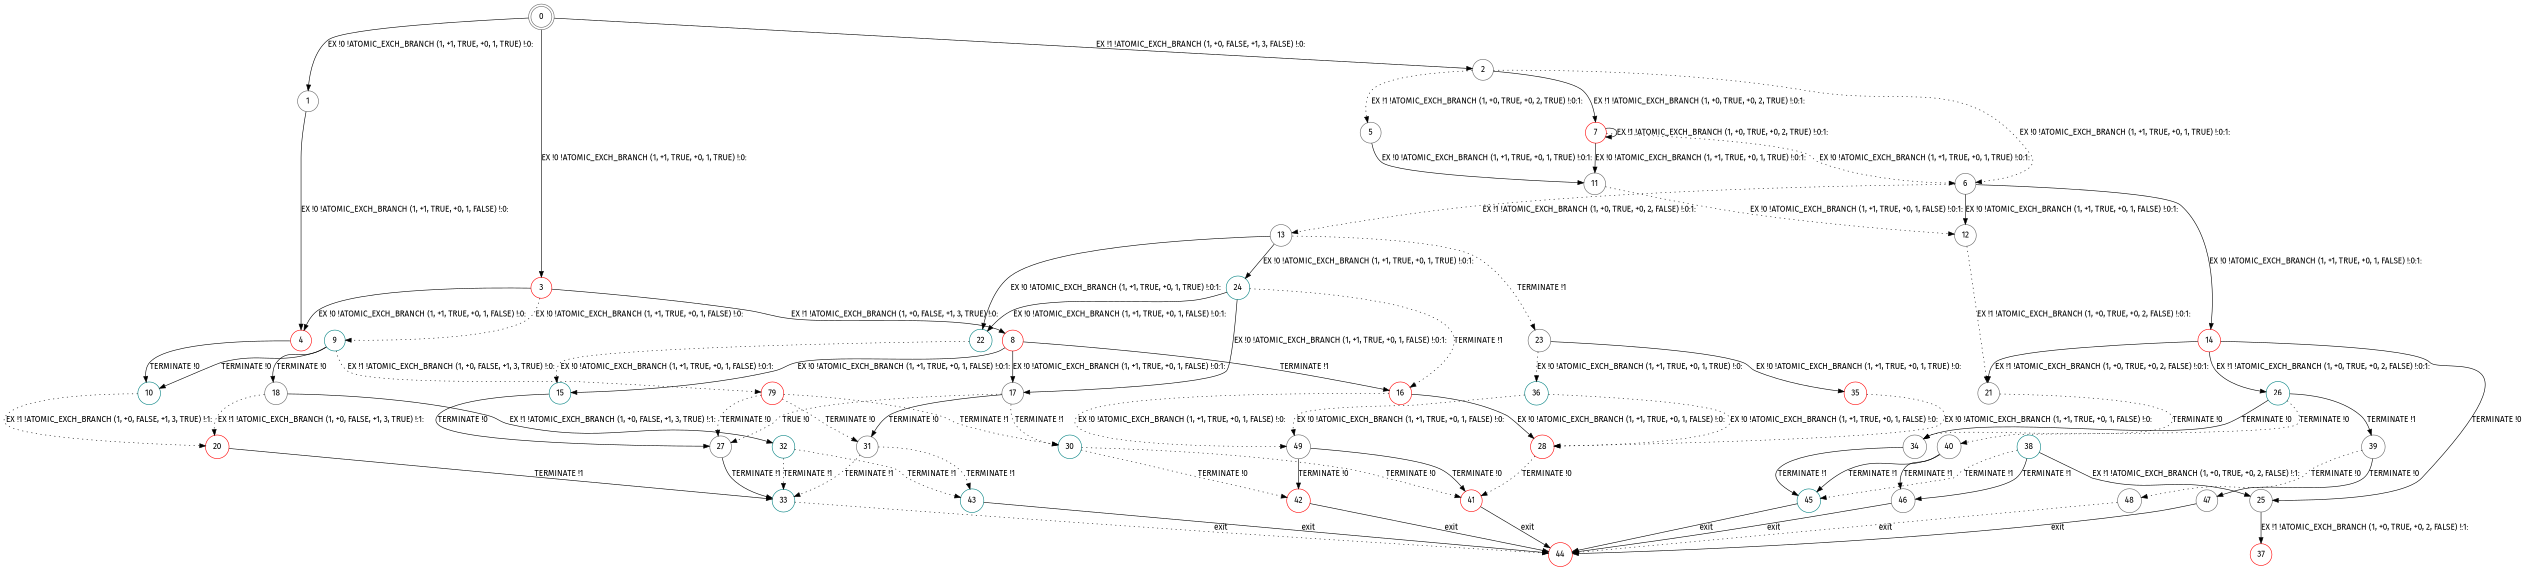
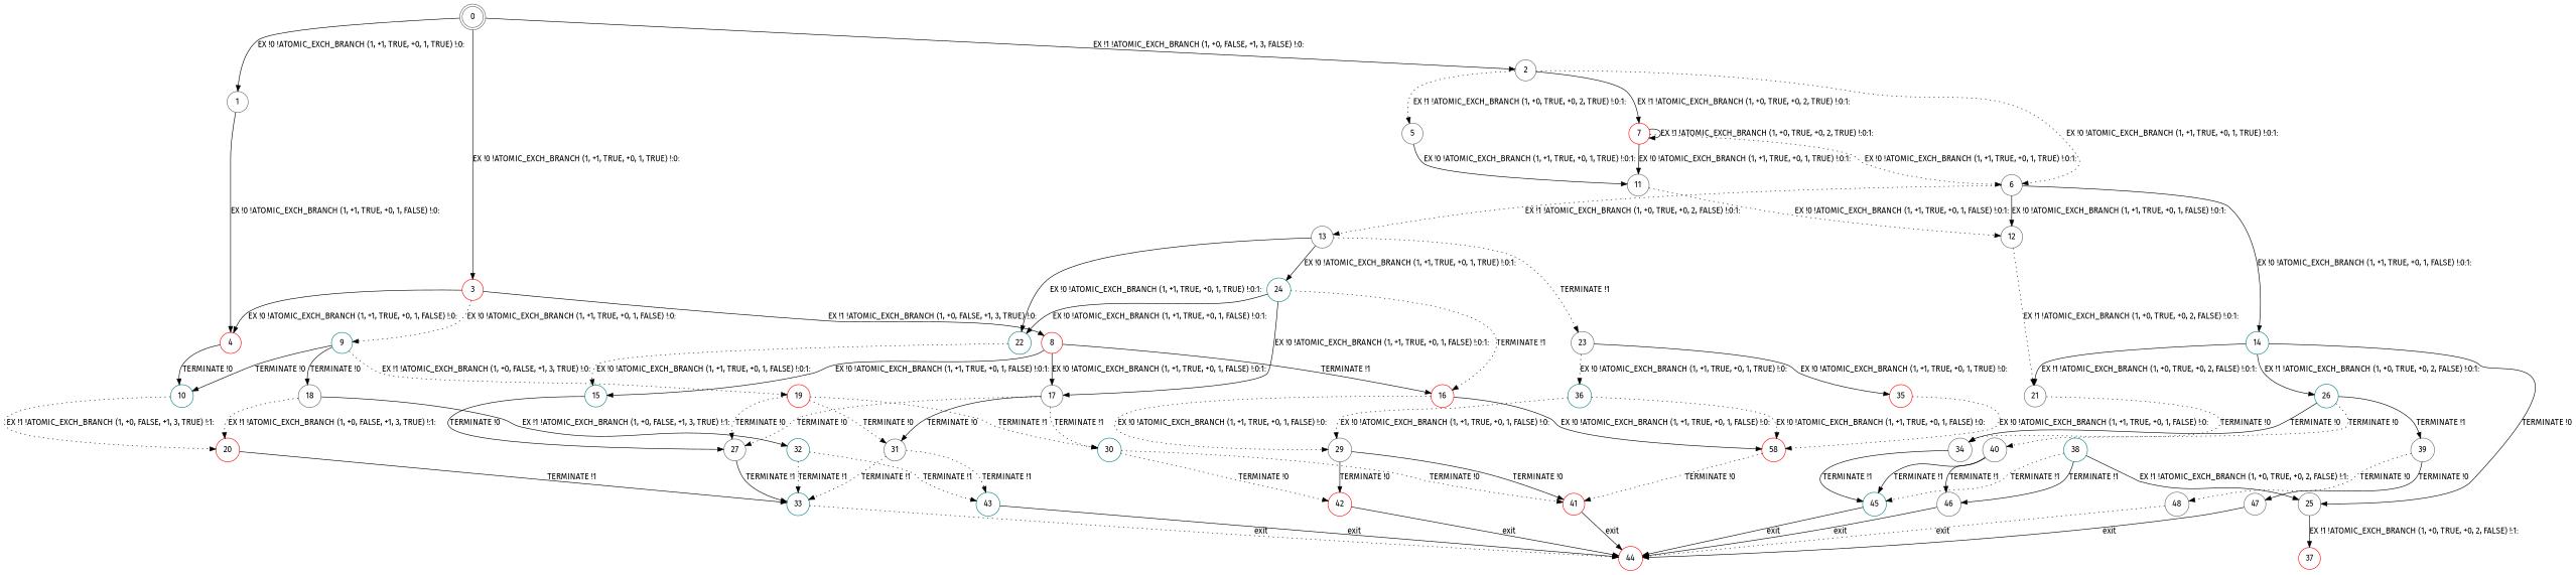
  digraph {
    fontname="Fira Sans"
    node [color=gray40 fontname="Fira Sans" shape=circle]
    edge [fontname="Fira Sans" style=solid]
    0 [peripheries=2]
    1
    2
    3 [color=red]
    4 [color=red]
    5
    6
    7 [color=red]
    8 [color=red]
    9 [color=teal]
    10 [color=teal]
    11
    12
    13
-   14 [color=red]
+   14 [color=teal]
    15 [color=teal]
    16 [color=red]
    17
    18
-   19 [color=red label=79]
+   19 [color=red]
    20 [color=red]
    21
    22 [color=teal]
    23
    24 [color=teal]
    25
    26 [color=teal]
    27
-   28 [color=red]
-   29 [label=49]
+   28 [color=red label=58]
+   29
    30 [color=teal]
    31
    32 [color=teal]
    33 [color=teal]
    34
    35 [color=red]
    36 [color=teal]
    37 [color=red]
    39
    40
    41 [color=red]
    42 [color=red]
    43 [color=teal]
    44 [color=red]
    45 [color=teal]
    38 [color=teal]
    46
    47
    48
    0 -> 1 [label="EX !0 !ATOMIC_EXCH_BRANCH (1, +1, TRUE, +0, 1, TRUE) !:0:"]
    0 -> 2 [label="EX !1 !ATOMIC_EXCH_BRANCH (1, +0, FALSE, +1, 3, FALSE) !:0:"]
    0 -> 3 [label="EX !0 !ATOMIC_EXCH_BRANCH (1, +1, TRUE, +0, 1, TRUE) !:0:"]
    1 -> 4 [label="EX !0 !ATOMIC_EXCH_BRANCH (1, +1, TRUE, +0, 1, FALSE) !:0:"]
    2 -> 5 [label="EX !1 !ATOMIC_EXCH_BRANCH (1, +0, TRUE, +0, 2, TRUE) !:0:1:" style=dotted]
    2 -> 6 [label="EX !0 !ATOMIC_EXCH_BRANCH (1, +1, TRUE, +0, 1, TRUE) !:0:1:" style=dotted]
    2 -> 7 [label="EX !1 !ATOMIC_EXCH_BRANCH (1, +0, TRUE, +0, 2, TRUE) !:0:1:"]
    3 -> 4 [label="EX !0 !ATOMIC_EXCH_BRANCH (1, +1, TRUE, +0, 1, FALSE) !:0:"]
    3 -> 8 [label="EX !1 !ATOMIC_EXCH_BRANCH (1, +0, FALSE, +1, 3, TRUE) !:0:"]
    3 -> 9 [label="EX !0 !ATOMIC_EXCH_BRANCH (1, +1, TRUE, +0, 1, FALSE) !:0:" style=dotted]
    4 -> 10 [label="TERMINATE !0"]
    5 -> 11 [label="EX !0 !ATOMIC_EXCH_BRANCH (1, +1, TRUE, +0, 1, TRUE) !:0:1:"]
    6 -> 12 [label="EX !0 !ATOMIC_EXCH_BRANCH (1, +1, TRUE, +0, 1, FALSE) !:0:1:"]
    6 -> 13 [label="EX !1 !ATOMIC_EXCH_BRANCH (1, +0, TRUE, +0, 2, FALSE) !:0:1:" style=dotted]
    6 -> 14 [label="EX !0 !ATOMIC_EXCH_BRANCH (1, +1, TRUE, +0, 1, FALSE) !:0:1:"]
    7 -> 6 [label="EX !0 !ATOMIC_EXCH_BRANCH (1, +1, TRUE, +0, 1, TRUE) !:0:1:" style=dotted]
    7 -> 7 [label="EX !1 !ATOMIC_EXCH_BRANCH (1, +0, TRUE, +0, 2, TRUE) !:0:1:"]
    7 -> 11 [label="EX !0 !ATOMIC_EXCH_BRANCH (1, +1, TRUE, +0, 1, TRUE) !:0:1:"]
    8 -> 15 [label="EX !0 !ATOMIC_EXCH_BRANCH (1, +1, TRUE, +0, 1, FALSE) !:0:1:"]
    8 -> 16 [label="TERMINATE !1"]
    8 -> 17 [label="EX !0 !ATOMIC_EXCH_BRANCH (1, +1, TRUE, +0, 1, FALSE) !:0:1:"]
    9 -> 10 [label="TERMINATE !0"]
    9 -> 18 [label="TERMINATE !0"]
    9 -> 19 [label="EX !1 !ATOMIC_EXCH_BRANCH (1, +0, FALSE, +1, 3, TRUE) !:0:" style=dotted]
    10 -> 20 [label="EX !1 !ATOMIC_EXCH_BRANCH (1, +0, FALSE, +1, 3, TRUE) !:1:" style=dotted]
    11 -> 12 [label="EX !0 !ATOMIC_EXCH_BRANCH (1, +1, TRUE, +0, 1, FALSE) !:0:1:" style=dotted]
    12 -> 21 [label="EX !1 !ATOMIC_EXCH_BRANCH (1, +0, TRUE, +0, 2, FALSE) !:0:1:" style=dotted]
    13 -> 22 [label="EX !0 !ATOMIC_EXCH_BRANCH (1, +1, TRUE, +0, 1, TRUE) !:0:1:"]
    13 -> 23 [label="TERMINATE !1" style=dotted]
    13 -> 24 [label="EX !0 !ATOMIC_EXCH_BRANCH (1, +1, TRUE, +0, 1, TRUE) !:0:1:"]
    14 -> 21 [label="EX !1 !ATOMIC_EXCH_BRANCH (1, +0, TRUE, +0, 2, FALSE) !:0:1:"]
    14 -> 25 [label="TERMINATE !0"]
    14 -> 26 [label="EX !1 !ATOMIC_EXCH_BRANCH (1, +0, TRUE, +0, 2, FALSE) !:0:1:"]
    15 -> 27 [label="TERMINATE !0"]
    16 -> 28 [label="EX !0 !ATOMIC_EXCH_BRANCH (1, +1, TRUE, +0, 1, FALSE) !:0:"]
    16 -> 29 [label="EX !0 !ATOMIC_EXCH_BRANCH (1, +1, TRUE, +0, 1, FALSE) !:0:" style=dotted]
-   17 -> 27 [label="TRUE !0" style=dotted]
+   17 -> 27 [label="TERMINATE !0" style=dotted]
    17 -> 30 [label="TERMINATE !1" style=dotted]
    17 -> 31 [label="TERMINATE !0"]
    18 -> 20 [label="EX !1 !ATOMIC_EXCH_BRANCH (1, +0, FALSE, +1, 3, TRUE) !:1:" style=dotted]
    18 -> 32 [label="EX !1 !ATOMIC_EXCH_BRANCH (1, +0, FALSE, +1, 3, TRUE) !:1:"]
    19 -> 27 [label="TERMINATE !0" style=dotted]
    19 -> 30 [label="TERMINATE !1" style=dotted]
    19 -> 31 [label="TERMINATE !0" style=dotted]
    20 -> 33 [label="TERMINATE !1"]
    21 -> 34 [label="TERMINATE !0" style=dotted]
    22 -> 15 [label="EX !0 !ATOMIC_EXCH_BRANCH (1, +1, TRUE, +0, 1, FALSE) !:0:1:" style=dotted]
    23 -> 35 [label="EX !0 !ATOMIC_EXCH_BRANCH (1, +1, TRUE, +0, 1, TRUE) !:0:"]
    23 -> 36 [label="EX !0 !ATOMIC_EXCH_BRANCH (1, +1, TRUE, +0, 1, TRUE) !:0:" style=dotted]
    24 -> 16 [label="TERMINATE !1" style=dotted]
    24 -> 17 [label="EX !0 !ATOMIC_EXCH_BRANCH (1, +1, TRUE, +0, 1, FALSE) !:0:1:"]
    24 -> 22 [label="EX !0 !ATOMIC_EXCH_BRANCH (1, +1, TRUE, +0, 1, FALSE) !:0:1:"]
    25 -> 37 [label="EX !1 !ATOMIC_EXCH_BRANCH (1, +0, TRUE, +0, 2, FALSE) !:1:"]
    26 -> 34 [label="TERMINATE !0"]
    26 -> 39 [label="TERMINATE !1"]
    26 -> 40 [label="TERMINATE !0" style=dotted]
    27 -> 33 [label="TERMINATE !1"]
    28 -> 41 [label="TERMINATE !0" style=dotted]
    29 -> 41 [label="TERMINATE !0"]
    29 -> 42 [label="TERMINATE !0"]
    30 -> 41 [label="TERMINATE !0" style=dotted]
    30 -> 42 [label="TERMINATE !0" style=dotted]
    31 -> 33 [label="TERMINATE !1" style=dotted]
    31 -> 43 [label="TERMINATE !1" style=dotted]
    32 -> 33 [label="TERMINATE !1" style=dotted]
    32 -> 43 [label="TERMINATE !1" style=dotted]
    33 -> 44 [label=exit style=dotted]
    34 -> 45 [label="TERMINATE !1"]
    35 -> 28 [label="EX !0 !ATOMIC_EXCH_BRANCH (1, +1, TRUE, +0, 1, FALSE) !:0:" style=dotted]
    36 -> 28 [label="EX !0 !ATOMIC_EXCH_BRANCH (1, +1, TRUE, +0, 1, FALSE) !:0:" style=dotted]
    36 -> 29 [label="EX !0 !ATOMIC_EXCH_BRANCH (1, +1, TRUE, +0, 1, FALSE) !:0:" style=dotted]
    39 -> 47 [label="TERMINATE !0"]
    39 -> 48 [label="TERMINATE !0" style=dotted]
    40 -> 45 [label="TERMINATE !1"]
    40 -> 46 [label="TERMINATE !1"]
    41 -> 44 [label=exit]
    42 -> 44 [label=exit]
    43 -> 44 [label=exit]
    45 -> 44 [label=exit]
    38 -> 25 [label="EX !1 !ATOMIC_EXCH_BRANCH (1, +0, TRUE, +0, 2, FALSE) !:1:"]
    38 -> 45 [label="TERMINATE !1" style=dotted]
    38 -> 46 [label="TERMINATE !1"]
    46 -> 44 [label=exit]
    47 -> 44 [label=exit]
    48 -> 44 [label=exit style=dotted]
  }
